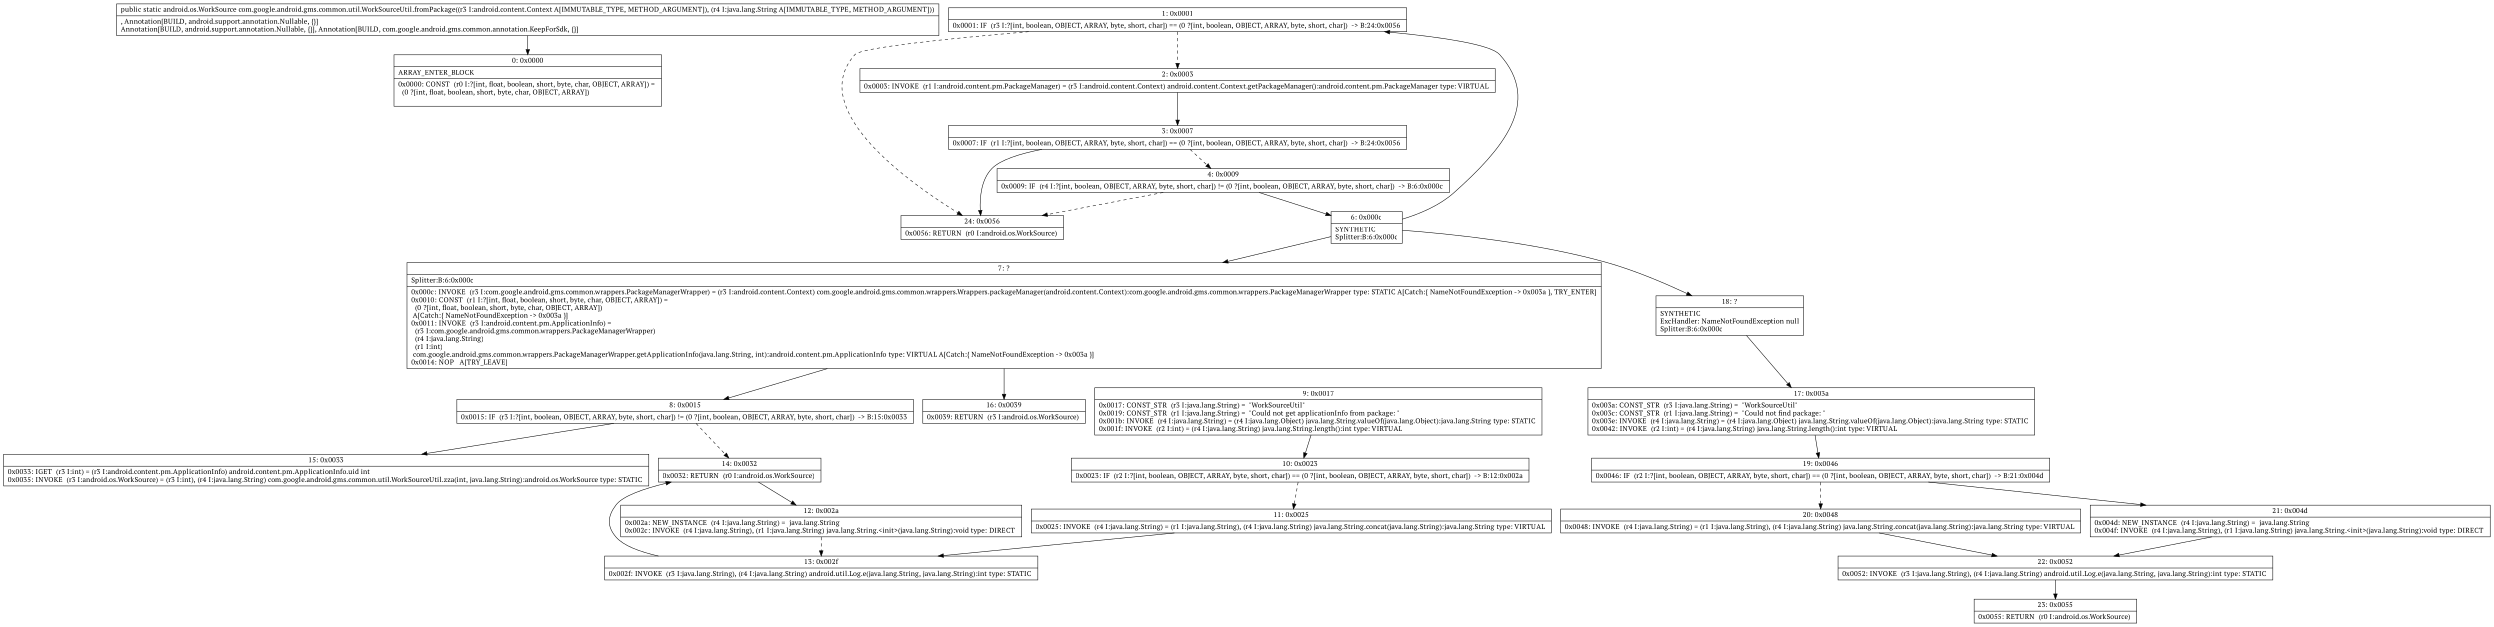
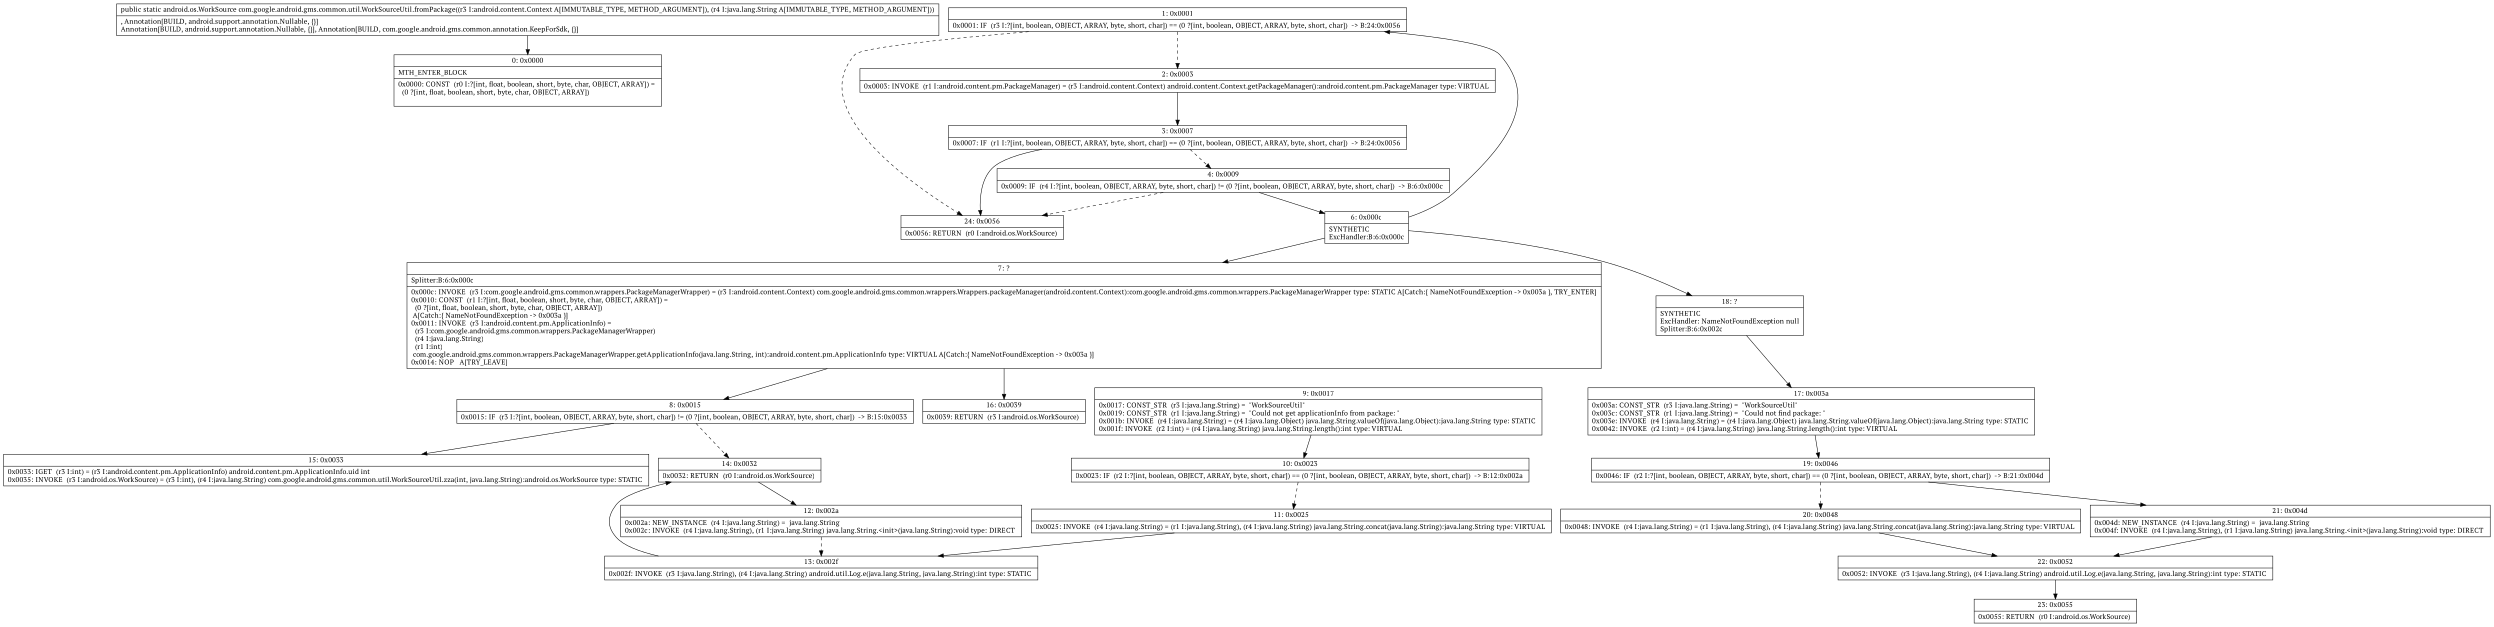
  digraph {
    fontname="PT Serif"
    node [fontname="PT Serif" shape=record]
    edge [fontname="PT Serif"]
-   n1 [label="{0\:\ 0x0000|ARRAY_ENTER_BLOCK\l|0x0000: CONST  (r0 I:?[int, float, boolean, short, byte, char, OBJECT, ARRAY]) = \l  (0 ?[int, float, boolean, short, byte, char, OBJECT, ARRAY])\l \l}"]
+   n1 [label="{0\:\ 0x0000|MTH_ENTER_BLOCK\l|0x0000: CONST  (r0 I:?[int, float, boolean, short, byte, char, OBJECT, ARRAY]) = \l  (0 ?[int, float, boolean, short, byte, char, OBJECT, ARRAY])\l \l}"]
    n2 [label="{1\:\ 0x0001|0x0001: IF  (r3 I:?[int, boolean, OBJECT, ARRAY, byte, short, char]) == (0 ?[int, boolean, OBJECT, ARRAY, byte, short, char])  \-\> B:24:0x0056 \l}"]
    n3 [label="{2\:\ 0x0003|0x0003: INVOKE  (r1 I:android.content.pm.PackageManager) = (r3 I:android.content.Context) android.content.Context.getPackageManager():android.content.pm.PackageManager type: VIRTUAL \l}"]
    n4 [label="{24\:\ 0x0056|0x0056: RETURN  (r0 I:android.os.WorkSource) \l}"]
    n5 [label="{3\:\ 0x0007|0x0007: IF  (r1 I:?[int, boolean, OBJECT, ARRAY, byte, short, char]) == (0 ?[int, boolean, OBJECT, ARRAY, byte, short, char])  \-\> B:24:0x0056 \l}"]
    n6 [label="{4\:\ 0x0009|0x0009: IF  (r4 I:?[int, boolean, OBJECT, ARRAY, byte, short, char]) != (0 ?[int, boolean, OBJECT, ARRAY, byte, short, char])  \-\> B:6:0x000c \l}"]
-   n7 [label="{6\:\ 0x000c|SYNTHETIC\lSplitter:B:6:0x000c\l}"]
+   n7 [label="{6\:\ 0x000c|SYNTHETIC\lExcHandler:B:6:0x000c\l}"]
    n8 [label="{7\:\ ?|Splitter:B:6:0x000c\l|0x000c: INVOKE  (r3 I:com.google.android.gms.common.wrappers.PackageManagerWrapper) = (r3 I:android.content.Context) com.google.android.gms.common.wrappers.Wrappers.packageManager(android.content.Context):com.google.android.gms.common.wrappers.PackageManagerWrapper type: STATIC A[Catch:\{ NameNotFoundException \-\> 0x003a \}, TRY_ENTER]\l0x0010: CONST  (r1 I:?[int, float, boolean, short, byte, char, OBJECT, ARRAY]) = \l  (0 ?[int, float, boolean, short, byte, char, OBJECT, ARRAY])\l A[Catch:\{ NameNotFoundException \-\> 0x003a \}]\l0x0011: INVOKE  (r3 I:android.content.pm.ApplicationInfo) = \l  (r3 I:com.google.android.gms.common.wrappers.PackageManagerWrapper)\l  (r4 I:java.lang.String)\l  (r1 I:int)\l com.google.android.gms.common.wrappers.PackageManagerWrapper.getApplicationInfo(java.lang.String, int):android.content.pm.ApplicationInfo type: VIRTUAL A[Catch:\{ NameNotFoundException \-\> 0x003a \}]\l0x0014: NOP   A[TRY_LEAVE]\l}"]
-   n9 [label="{18\:\ ?|SYNTHETIC\lExcHandler: NameNotFoundException null\lSplitter:B:6:0x000c\l}"]
+   n9 [label="{18\:\ ?|SYNTHETIC\lExcHandler: NameNotFoundException null\lSplitter:B:6:0x002c\l}"]
    n10 [label="{8\:\ 0x0015|0x0015: IF  (r3 I:?[int, boolean, OBJECT, ARRAY, byte, short, char]) != (0 ?[int, boolean, OBJECT, ARRAY, byte, short, char])  \-\> B:15:0x0033 \l}"]
    n11 [label="{16\:\ 0x0039|0x0039: RETURN  (r3 I:android.os.WorkSource) \l}"]
    n12 [label="{17\:\ 0x003a|0x003a: CONST_STR  (r3 I:java.lang.String) =  \"WorkSourceUtil\" \l0x003c: CONST_STR  (r1 I:java.lang.String) =  \"Could not find package: \" \l0x003e: INVOKE  (r4 I:java.lang.String) = (r4 I:java.lang.Object) java.lang.String.valueOf(java.lang.Object):java.lang.String type: STATIC \l0x0042: INVOKE  (r2 I:int) = (r4 I:java.lang.String) java.lang.String.length():int type: VIRTUAL \l}"]
    n13 [label="{15\:\ 0x0033|0x0033: IGET  (r3 I:int) = (r3 I:android.content.pm.ApplicationInfo) android.content.pm.ApplicationInfo.uid int \l0x0035: INVOKE  (r3 I:android.os.WorkSource) = (r3 I:int), (r4 I:java.lang.String) com.google.android.gms.common.util.WorkSourceUtil.zza(int, java.lang.String):android.os.WorkSource type: STATIC \l}"]
    n14 [label="{14\:\ 0x0032|0x0032: RETURN  (r0 I:android.os.WorkSource) \l}"]
    n15 [label="{9\:\ 0x0017|0x0017: CONST_STR  (r3 I:java.lang.String) =  \"WorkSourceUtil\" \l0x0019: CONST_STR  (r1 I:java.lang.String) =  \"Could not get applicationInfo from package: \" \l0x001b: INVOKE  (r4 I:java.lang.String) = (r4 I:java.lang.Object) java.lang.String.valueOf(java.lang.Object):java.lang.String type: STATIC \l0x001f: INVOKE  (r2 I:int) = (r4 I:java.lang.String) java.lang.String.length():int type: VIRTUAL \l}"]
    n16 [label="{10\:\ 0x0023|0x0023: IF  (r2 I:?[int, boolean, OBJECT, ARRAY, byte, short, char]) == (0 ?[int, boolean, OBJECT, ARRAY, byte, short, char])  \-\> B:12:0x002a \l}"]
    n17 [label="{11\:\ 0x0025|0x0025: INVOKE  (r4 I:java.lang.String) = (r1 I:java.lang.String), (r4 I:java.lang.String) java.lang.String.concat(java.lang.String):java.lang.String type: VIRTUAL \l}"]
    n18 [label="{13\:\ 0x002f|0x002f: INVOKE  (r3 I:java.lang.String), (r4 I:java.lang.String) android.util.Log.e(java.lang.String, java.lang.String):int type: STATIC \l}"]
    n19 [label="{12\:\ 0x002a|0x002a: NEW_INSTANCE  (r4 I:java.lang.String) =  java.lang.String \l0x002c: INVOKE  (r4 I:java.lang.String), (r1 I:java.lang.String) java.lang.String.\<init\>(java.lang.String):void type: DIRECT \l}"]
    n20 [label="{19\:\ 0x0046|0x0046: IF  (r2 I:?[int, boolean, OBJECT, ARRAY, byte, short, char]) == (0 ?[int, boolean, OBJECT, ARRAY, byte, short, char])  \-\> B:21:0x004d \l}"]
    n21 [label="{20\:\ 0x0048|0x0048: INVOKE  (r4 I:java.lang.String) = (r1 I:java.lang.String), (r4 I:java.lang.String) java.lang.String.concat(java.lang.String):java.lang.String type: VIRTUAL \l}"]
    n22 [label="{21\:\ 0x004d|0x004d: NEW_INSTANCE  (r4 I:java.lang.String) =  java.lang.String \l0x004f: INVOKE  (r4 I:java.lang.String), (r1 I:java.lang.String) java.lang.String.\<init\>(java.lang.String):void type: DIRECT \l}"]
    n23 [label="{22\:\ 0x0052|0x0052: INVOKE  (r3 I:java.lang.String), (r4 I:java.lang.String) android.util.Log.e(java.lang.String, java.lang.String):int type: STATIC \l}"]
    n24 [label="{23\:\ 0x0055|0x0055: RETURN  (r0 I:android.os.WorkSource) \l}"]
    n25 [label="{public static android.os.WorkSource com.google.android.gms.common.util.WorkSourceUtil.fromPackage((r3 I:android.content.Context A[IMMUTABLE_TYPE, METHOD_ARGUMENT]), (r4 I:java.lang.String A[IMMUTABLE_TYPE, METHOD_ARGUMENT]))  | , Annotation[BUILD, android.support.annotation.Nullable, \{\}]\lAnnotation[BUILD, android.support.annotation.Nullable, \{\}], Annotation[BUILD, com.google.android.gms.common.annotation.KeepForSdk, \{\}]\l}"]
    n2 -> n3 [style=dashed]
    n2 -> n4 [style=dashed]
    n3 -> n5
    n5 -> n4
    n5 -> n6 [style=dashed]
    n6 -> n4 [style=dashed]
    n6 -> n7
    n7 -> n2
    n7 -> n8
    n7 -> n9
    n8 -> n10
    n8 -> n11
    n9 -> n12
    n10 -> n13
    n10 -> n14 [style=dashed]
    n12 -> n20
    n14 -> n19
    n15 -> n16
    n16 -> n17 [style=dashed]
    n17 -> n18
    n18 -> n14
    n19 -> n18 [style=dashed]
    n20 -> n21 [style=dashed]
    n20 -> n22
    n21 -> n23
    n22 -> n23
    n23 -> n24
    n25 -> n1
  }
